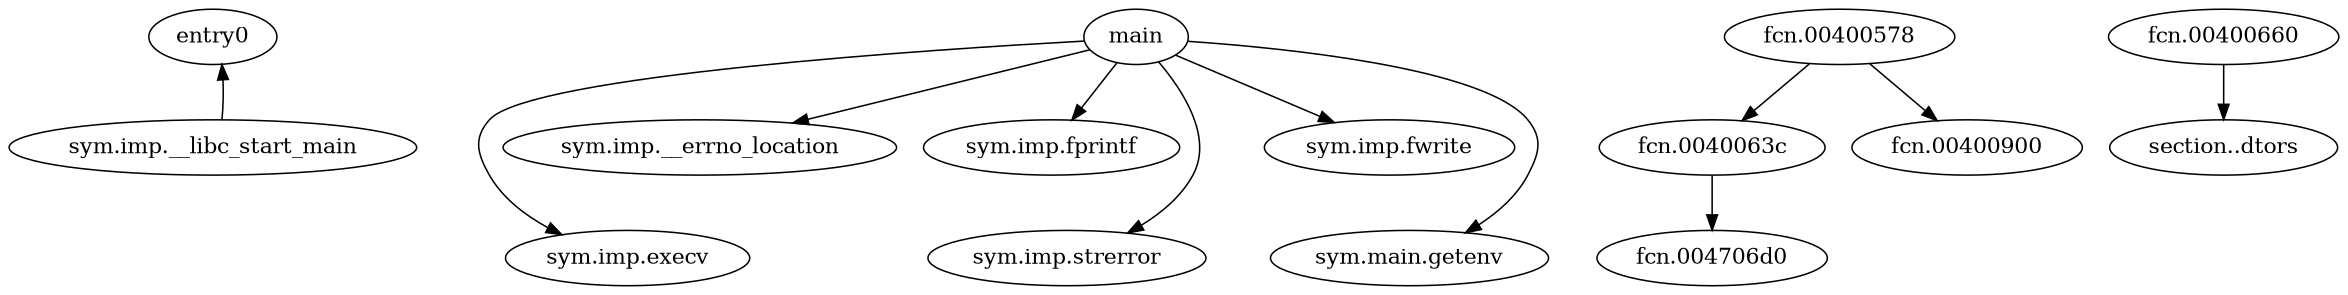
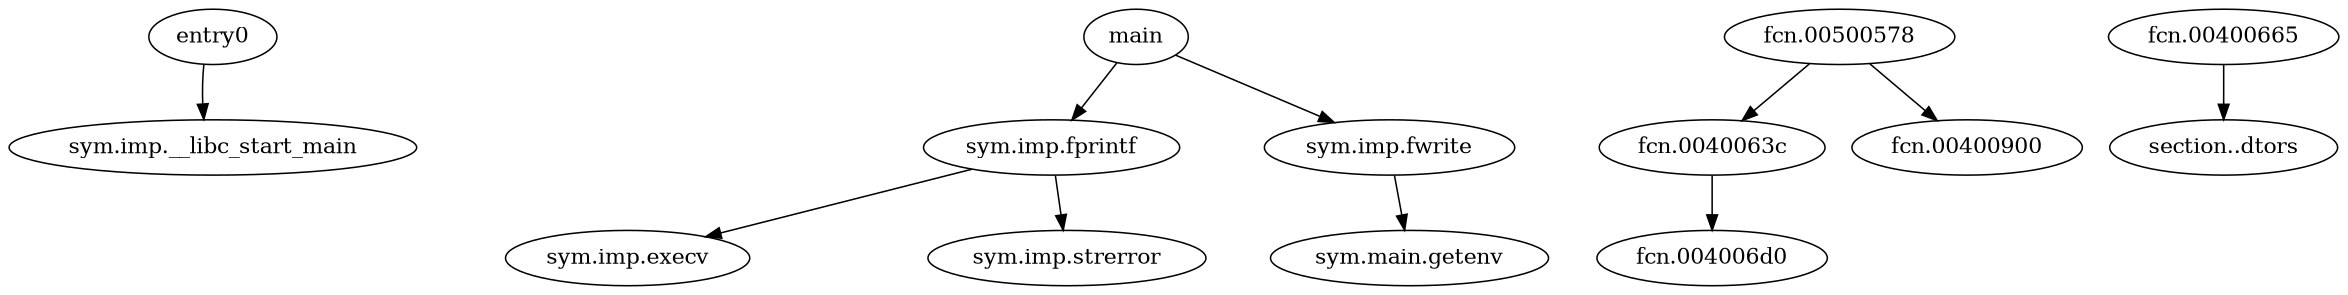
  digraph {
    n1 [label=entry0]
    n2 [label="sym.imp.__libc_start_main"]
    n3 [label=main]
    n4 [label="sym.imp.execv"]
-   n5 [label="sym.imp.__errno_location"]
    n6 [label="sym.imp.strerror"]
    n7 [label="sym.imp.fprintf"]
    n8 [label="sym.imp.fwrite"]
    n9 [label="sym.main.getenv"]
-   n10 [label="fcn.00400578"]
+   n10 [label="fcn.00500578"]
    n11 [label="fcn.0040063c"]
    n12 [label="fcn.00400900"]
-   n13 [label="fcn.004706d0"]
-   n14 [label="fcn.00400660"]
+   n13 [label="fcn.004006d0"]
+   n14 [label="fcn.00400665"]
    n15 [label="section..dtors"]
-   n2 -> n1
-   n3 -> n4
-   n3 -> n5
-   n3 -> n6
+   n1 -> n2
+   n7 -> n4
+   n7 -> n6
    n3 -> n7
    n3 -> n8
-   n3 -> n9
+   n8 -> n9
    n10 -> n11
    n10 -> n12
    n11 -> n13
    n14 -> n15
  }
